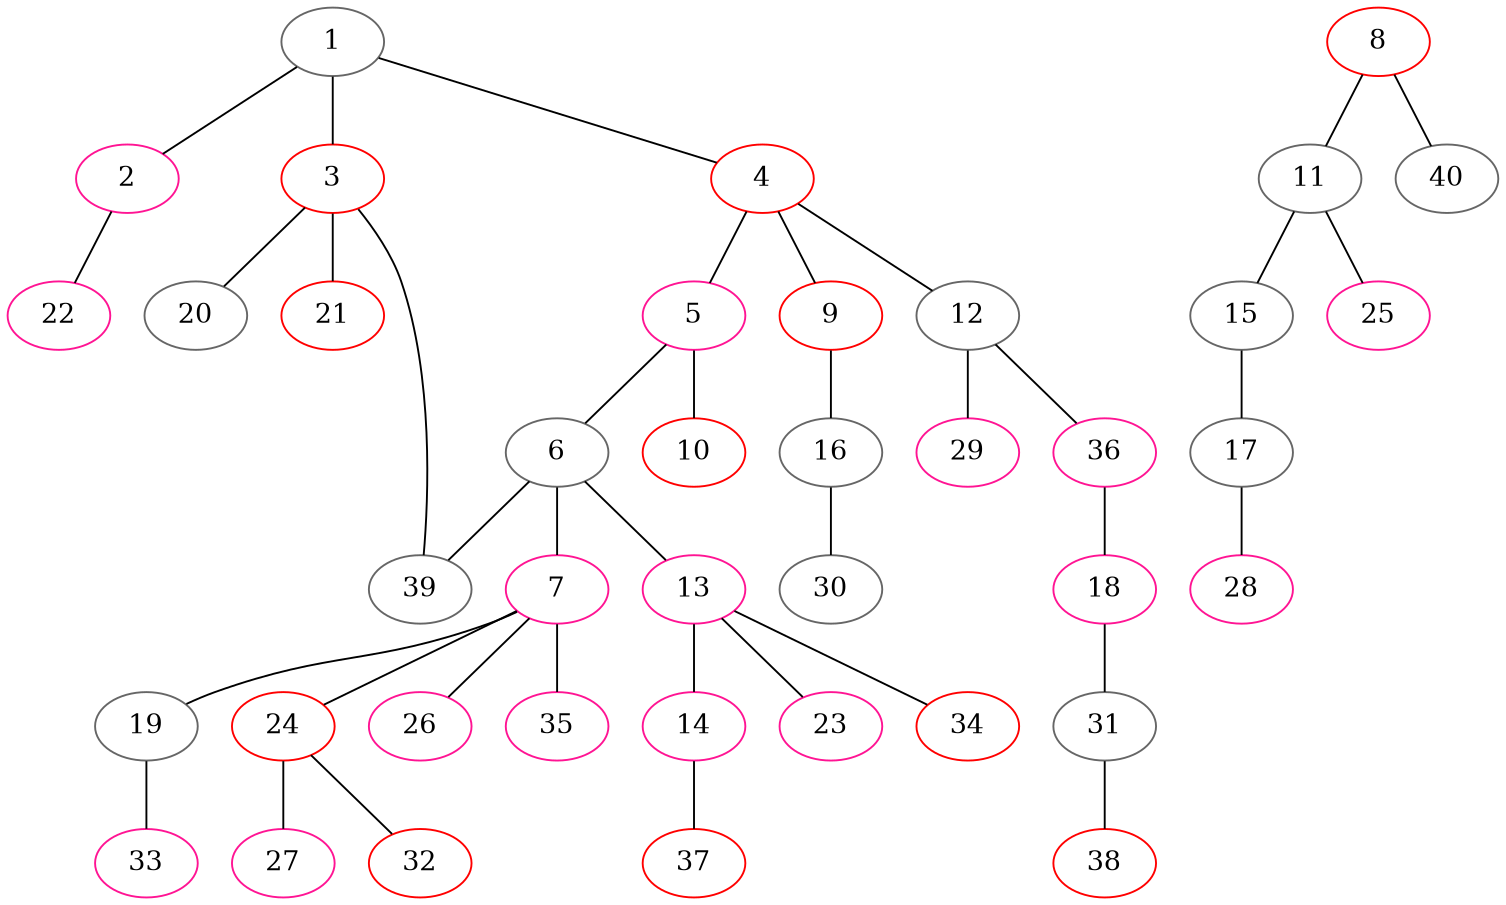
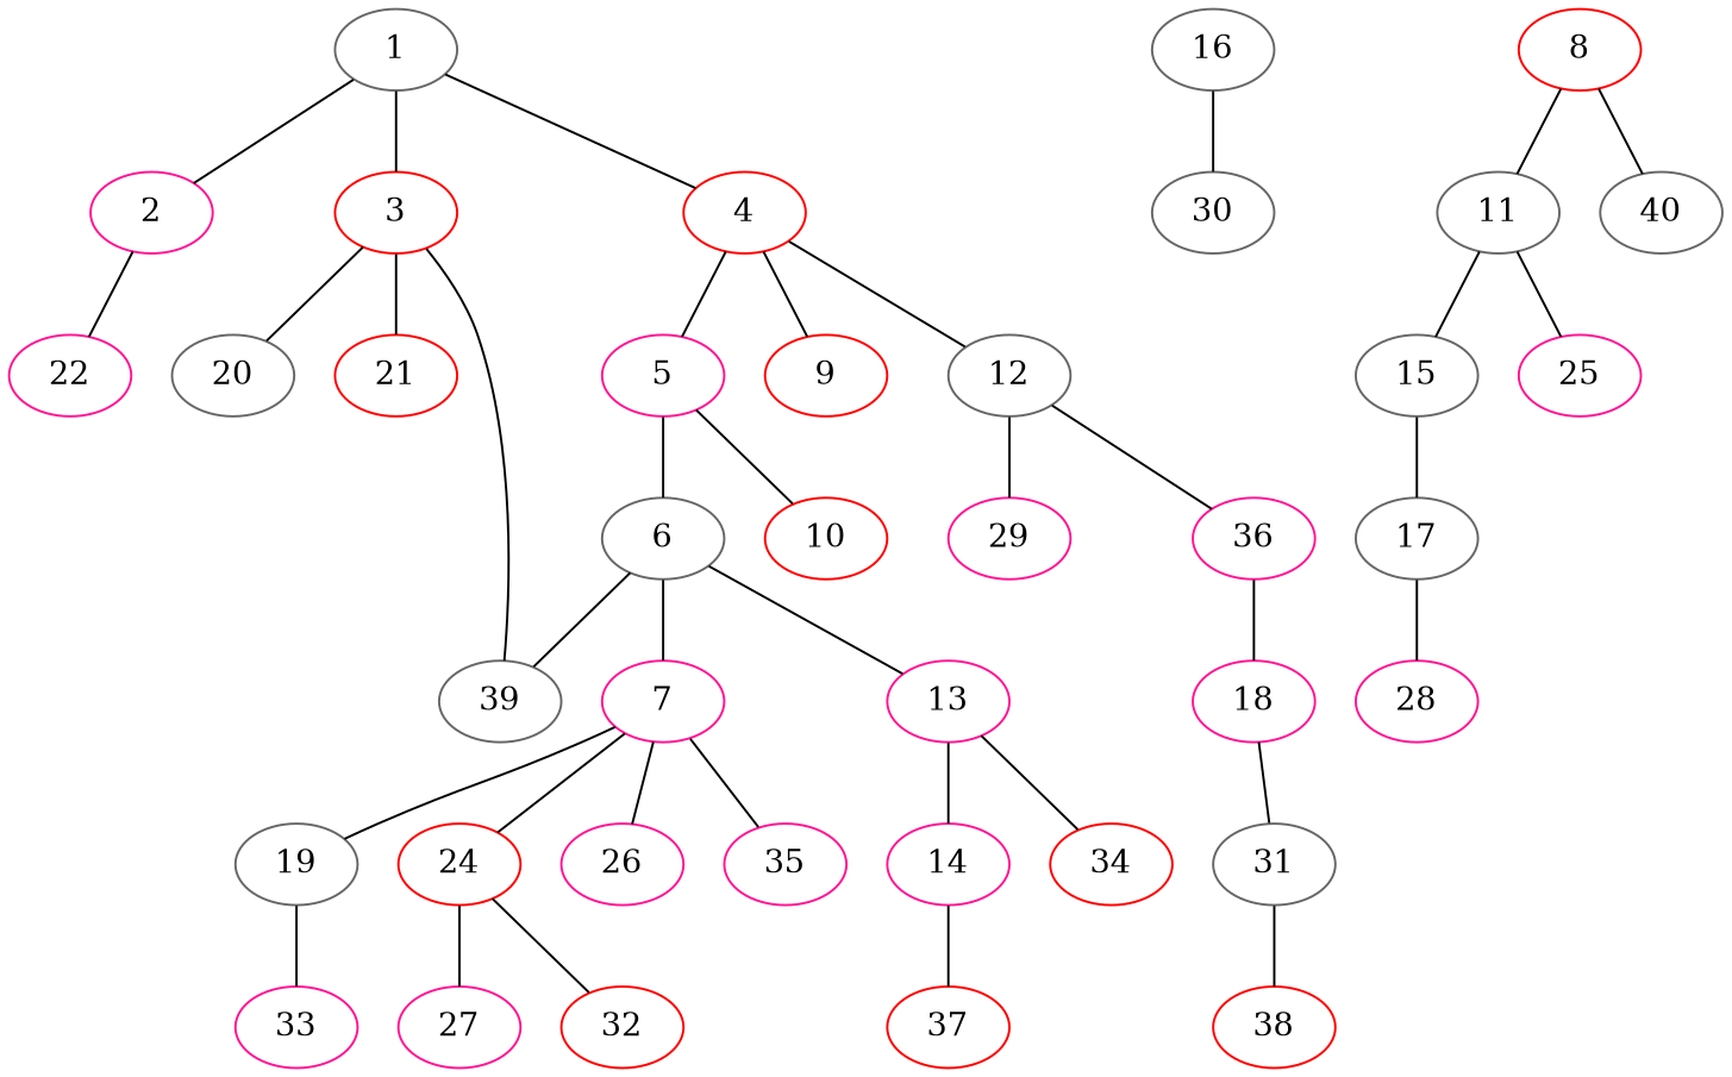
  graph {
    node [color=deeppink]
    1 [color=gray40]
    2
    3 [color=red]
    4 [color=red]
    22
    20 [color=gray40]
    21 [color=red]
    39 [color=gray40]
    5
    9 [color=red]
    12 [color=gray40]
    6 [color=gray40]
    10 [color=red]
    16 [color=gray40]
    29
    36
    7
    13
    8 [color=red]
    11 [color=gray40]
    40 [color=gray40]
    30 [color=gray40]
    18
    19 [color=gray40]
    24 [color=red]
    26
    35
    14
-   23
    34 [color=red]
    15 [color=gray40]
    25
    33
    27
    32 [color=red]
    37 [color=red]
    17 [color=gray40]
    31 [color=gray40]
    28
    38 [color=red]
    1 -- 2
    1 -- 3
    1 -- 4
    2 -- 22
    3 -- 20
    3 -- 21
    3 -- 39
    4 -- 5
    4 -- 9
    4 -- 12
    5 -- 6
    5 -- 10
-   9 -- 16
    12 -- 29
    12 -- 36
    6 -- 39
    6 -- 7
    6 -- 13
    16 -- 30
    36 -- 18
    7 -- 19
    7 -- 24
    7 -- 26
    7 -- 35
    13 -- 14
-   13 -- 23
    13 -- 34
    8 -- 11
    8 -- 40
    11 -- 15
    11 -- 25
    18 -- 31
    19 -- 33
    24 -- 27
    24 -- 32
    14 -- 37
    15 -- 17
    17 -- 28
    31 -- 38
  }
